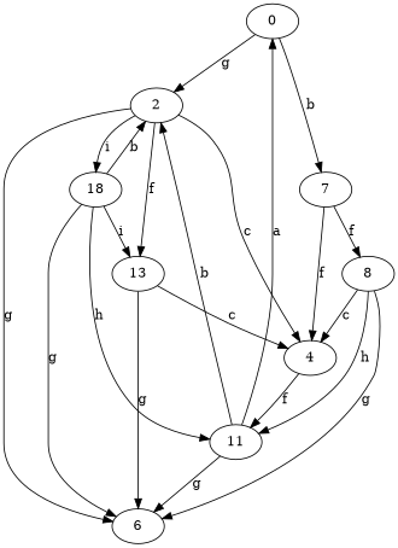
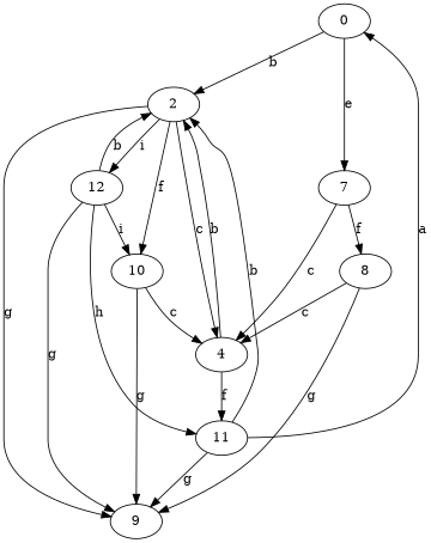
  strict digraph {
    0
    2
    7
    4
-   9 [label=6]
-   12 [label=18]
-   13
+   9
+   12
+   13 [label=10]
    8
    11
-   0 -> 2 [label=g]
-   0 -> 7 [label=b]
+   0 -> 2 [label=b]
+   0 -> 7 [label=e]
    2 -> 4 [label=c]
    2 -> 9 [label=g]
    2 -> 12 [label=i]
    2 -> 13 [label=f]
-   7 -> 4 [label=f]
+   7 -> 4 [label=c]
    7 -> 8 [label=f]
+   4 -> 2 [label=b]
    4 -> 11 [label=f]
    12 -> 2 [label=b]
    12 -> 9 [label=g]
    12 -> 13 [label=i]
    12 -> 11 [label=h]
    13 -> 4 [label=c]
    13 -> 9 [label=g]
    8 -> 4 [label=c]
    8 -> 9 [label=g]
-   8 -> 11 [label=h]
    11 -> 0 [label=a]
    11 -> 2 [label=b]
    11 -> 9 [label=g]
  }
